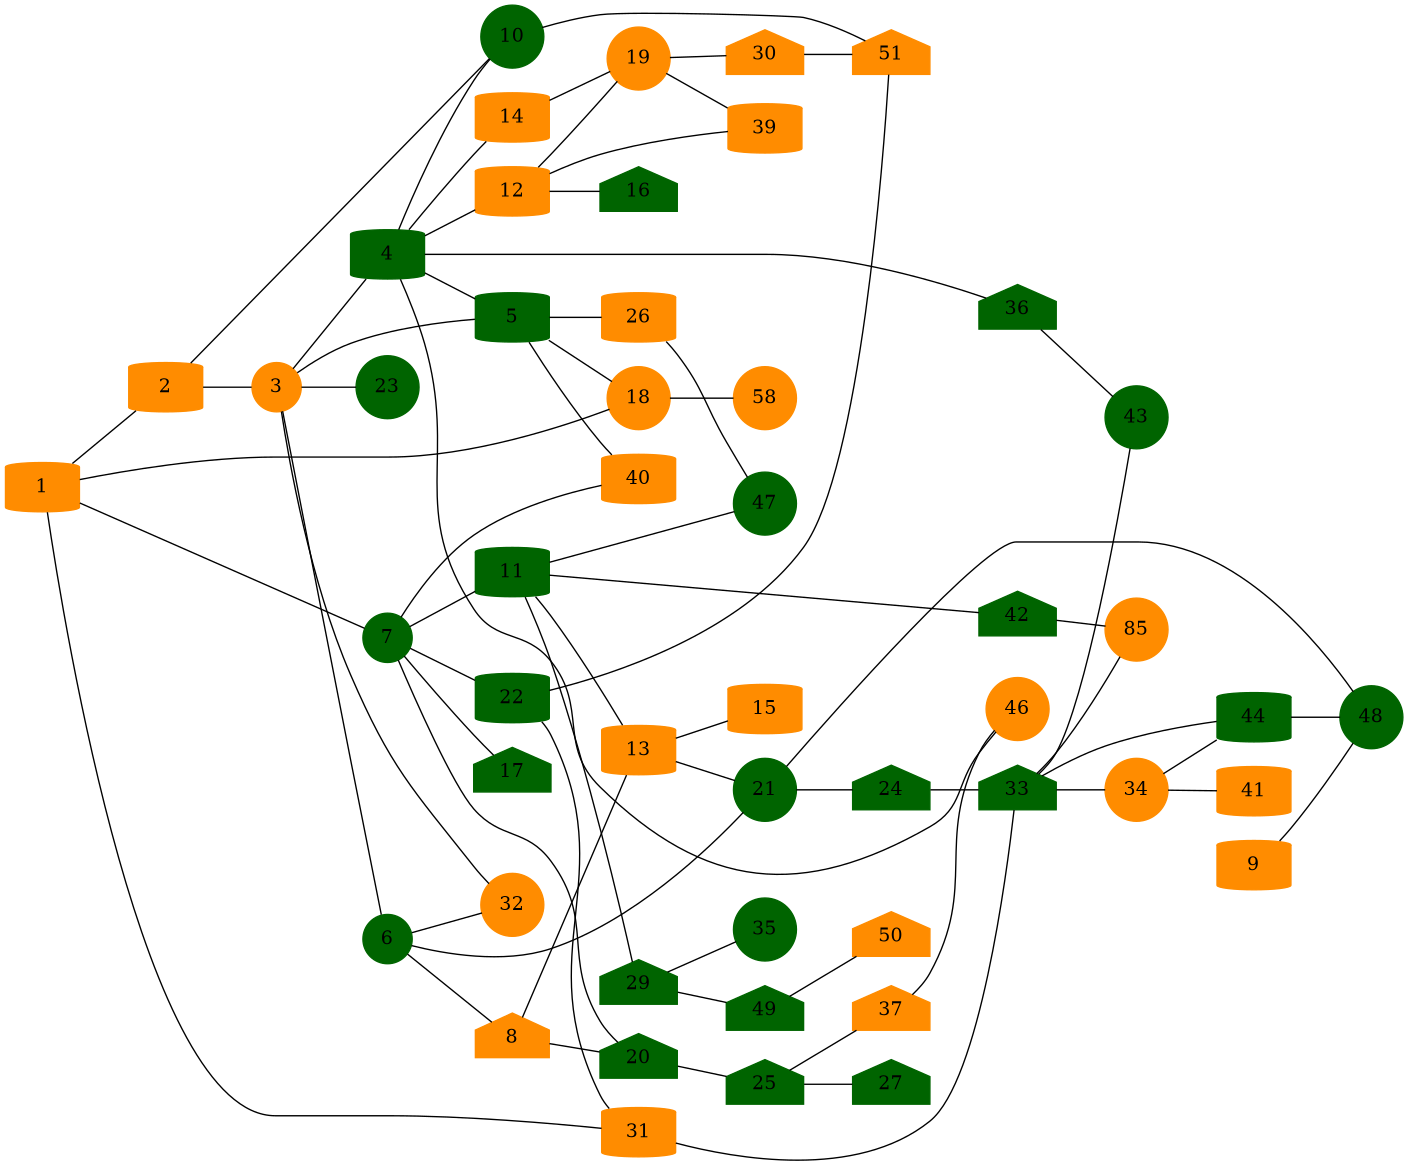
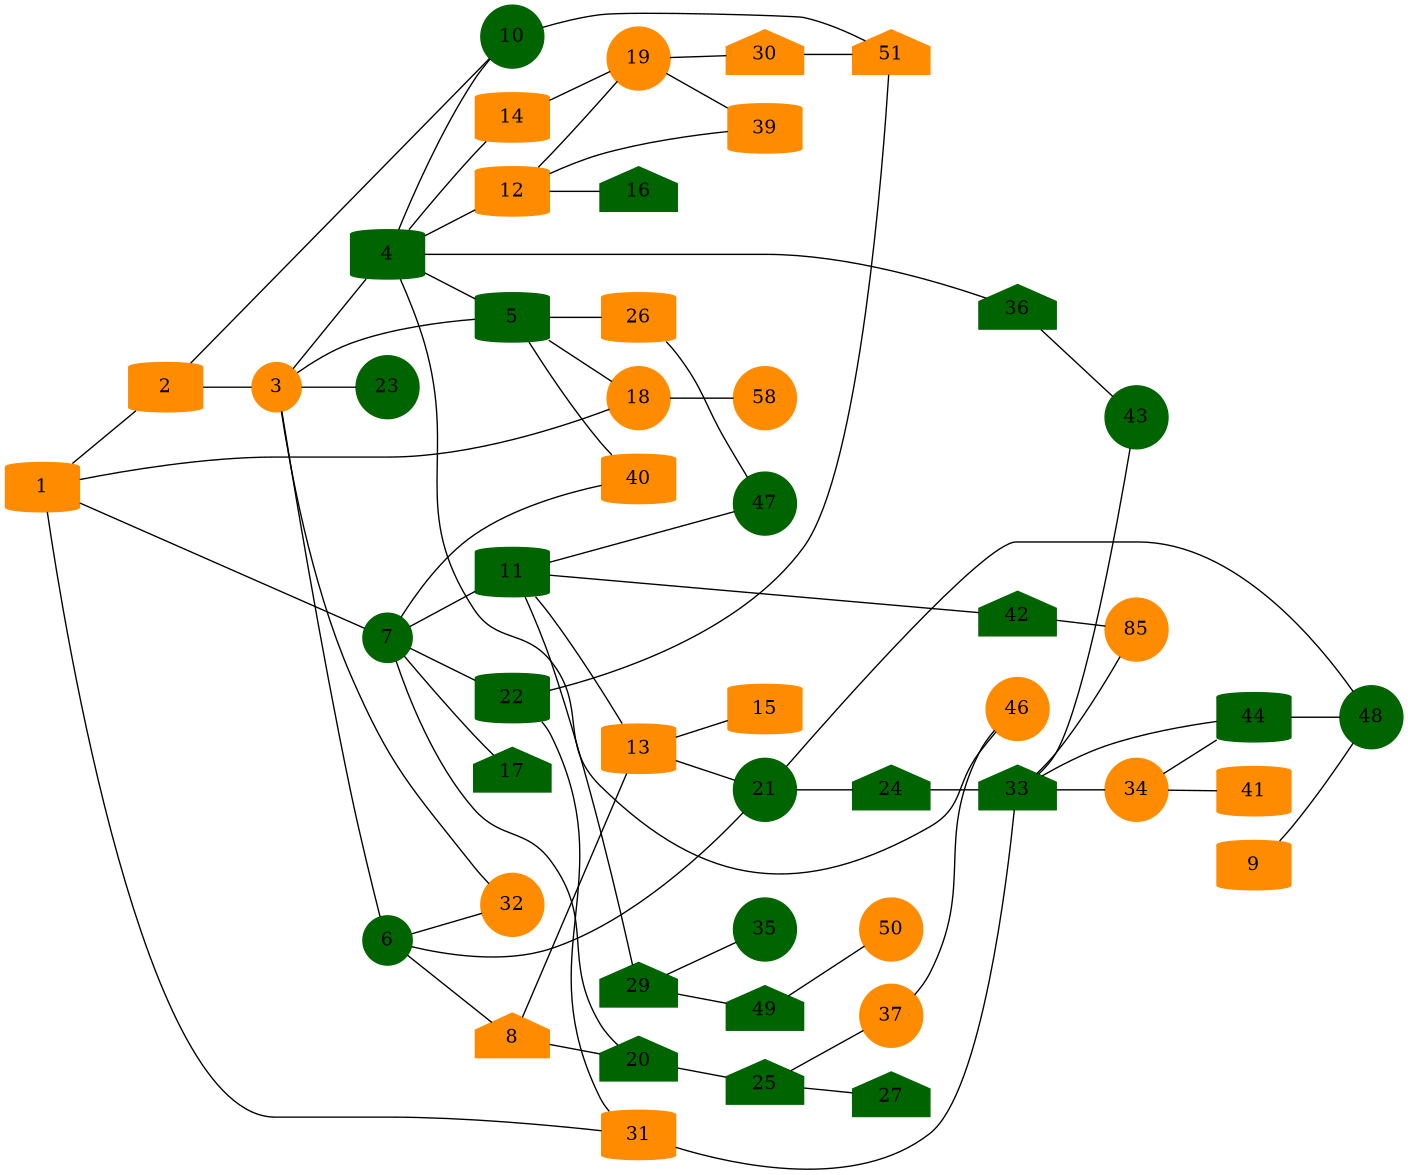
  graph {
    rankdir=LR
    node [color=darkorange shape=circle style=filled]
    1 [shape=cylinder]
    2 [shape=cylinder]
    7 [color=darkgreen]
    18
    31 [shape=cylinder]
    3
    10 [color=darkgreen]
    40 [shape=cylinder]
    11 [color=darkgreen shape=cylinder]
    17 [color=darkgreen shape=house]
    20 [color=darkgreen shape=house]
    22 [color=darkgreen shape=cylinder]
    9 [shape=cylinder]
    48 [color=darkgreen]
    n15 [label=58]
    33 [color=darkgreen shape=house]
    4 [color=darkgreen shape=cylinder]
    5 [color=darkgreen shape=cylinder]
    6 [color=darkgreen]
    23 [color=darkgreen]
    32
    51 [shape=house]
    12 [shape=cylinder]
    14 [shape=cylinder]
    36 [color=darkgreen shape=house]
    46
    26 [shape=cylinder]
    8 [shape=house]
    21 [color=darkgreen]
    16 [color=darkgreen shape=house]
    19
    39 [shape=cylinder]
    43 [color=darkgreen]
    47 [color=darkgreen]
    13 [shape=cylinder]
    24 [color=darkgreen shape=house]
    29 [color=darkgreen shape=house]
    42 [color=darkgreen shape=house]
    25 [color=darkgreen shape=house]
    15 [shape=cylinder]
    35 [color=darkgreen]
    49 [color=darkgreen shape=house]
    n43 [label=85]
    30 [shape=house]
    27 [color=darkgreen shape=house]
-   37 [shape=house]
+   37
    34
    44 [color=darkgreen shape=cylinder]
-   50 [shape=house]
+   50
    41 [shape=cylinder]
    1 -- 2
    1 -- 7
    1 -- 18
    1 -- 31
    2 -- 3
    2 -- 10
    7 -- 40
    7 -- 11
    7 -- 17
    7 -- 20
    7 -- 22
    18 -- n15
    31 -- 33
    3 -- 4
    3 -- 5
    3 -- 6
    3 -- 23
    3 -- 32
    10 -- 51
    11 -- 47
    11 -- 13
    11 -- 29
    11 -- 42
    20 -- 25
    22 -- 31
    22 -- 51
    9 -- 48
    33 -- 43
    33 -- n43
    33 -- 34
    33 -- 44
    4 -- 10
    4 -- 5
    4 -- 12
    4 -- 14
    4 -- 36
    4 -- 46
    5 -- 18
    5 -- 40
    5 -- 26
    6 -- 32
    6 -- 8
    6 -- 21
    12 -- 16
    12 -- 19
    12 -- 39
    14 -- 19
    36 -- 43
    26 -- 47
    8 -- 20
    8 -- 13
    21 -- 48
    21 -- 24
    19 -- 39
    19 -- 30
    13 -- 21
    13 -- 15
    24 -- 33
    29 -- 35
    29 -- 49
    42 -- n43
    25 -- 27
    25 -- 37
    49 -- 50
    30 -- 51
    37 -- 46
    34 -- 44
    34 -- 41
    44 -- 48
  }
